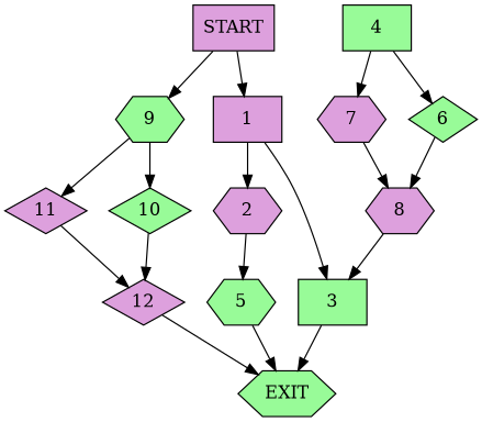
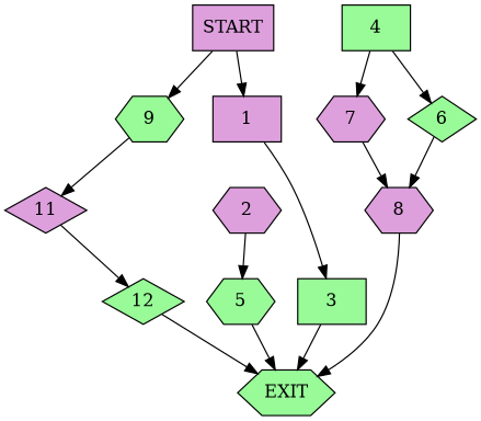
  digraph {
    node [fillcolor=palegreen shape=hexagon style=filled]
    n1 [fillcolor=plum label=START shape=box]
    1 [fillcolor=plum shape=box]
    9
    2 [fillcolor=plum]
    3 [shape=box]
-   10 [shape=diamond]
    11 [fillcolor=plum shape=diamond]
    n8 [label=EXIT]
    5
    4 [shape=box]
    6 [shape=diamond]
    7 [fillcolor=plum]
    8 [fillcolor=plum]
-   12 [fillcolor=plum shape=diamond]
+   12 [shape=diamond]
    n1 -> 1
    n1 -> 9
-   1 -> 2
    1 -> 3
-   9 -> 10
    9 -> 11
    2 -> 5
    3 -> n8
-   10 -> 12
    11 -> 12
    5 -> n8
    4 -> 6
    4 -> 7
    6 -> 8
    7 -> 8
-   8 -> 3
+   8 -> n8
    12 -> n8
  }
